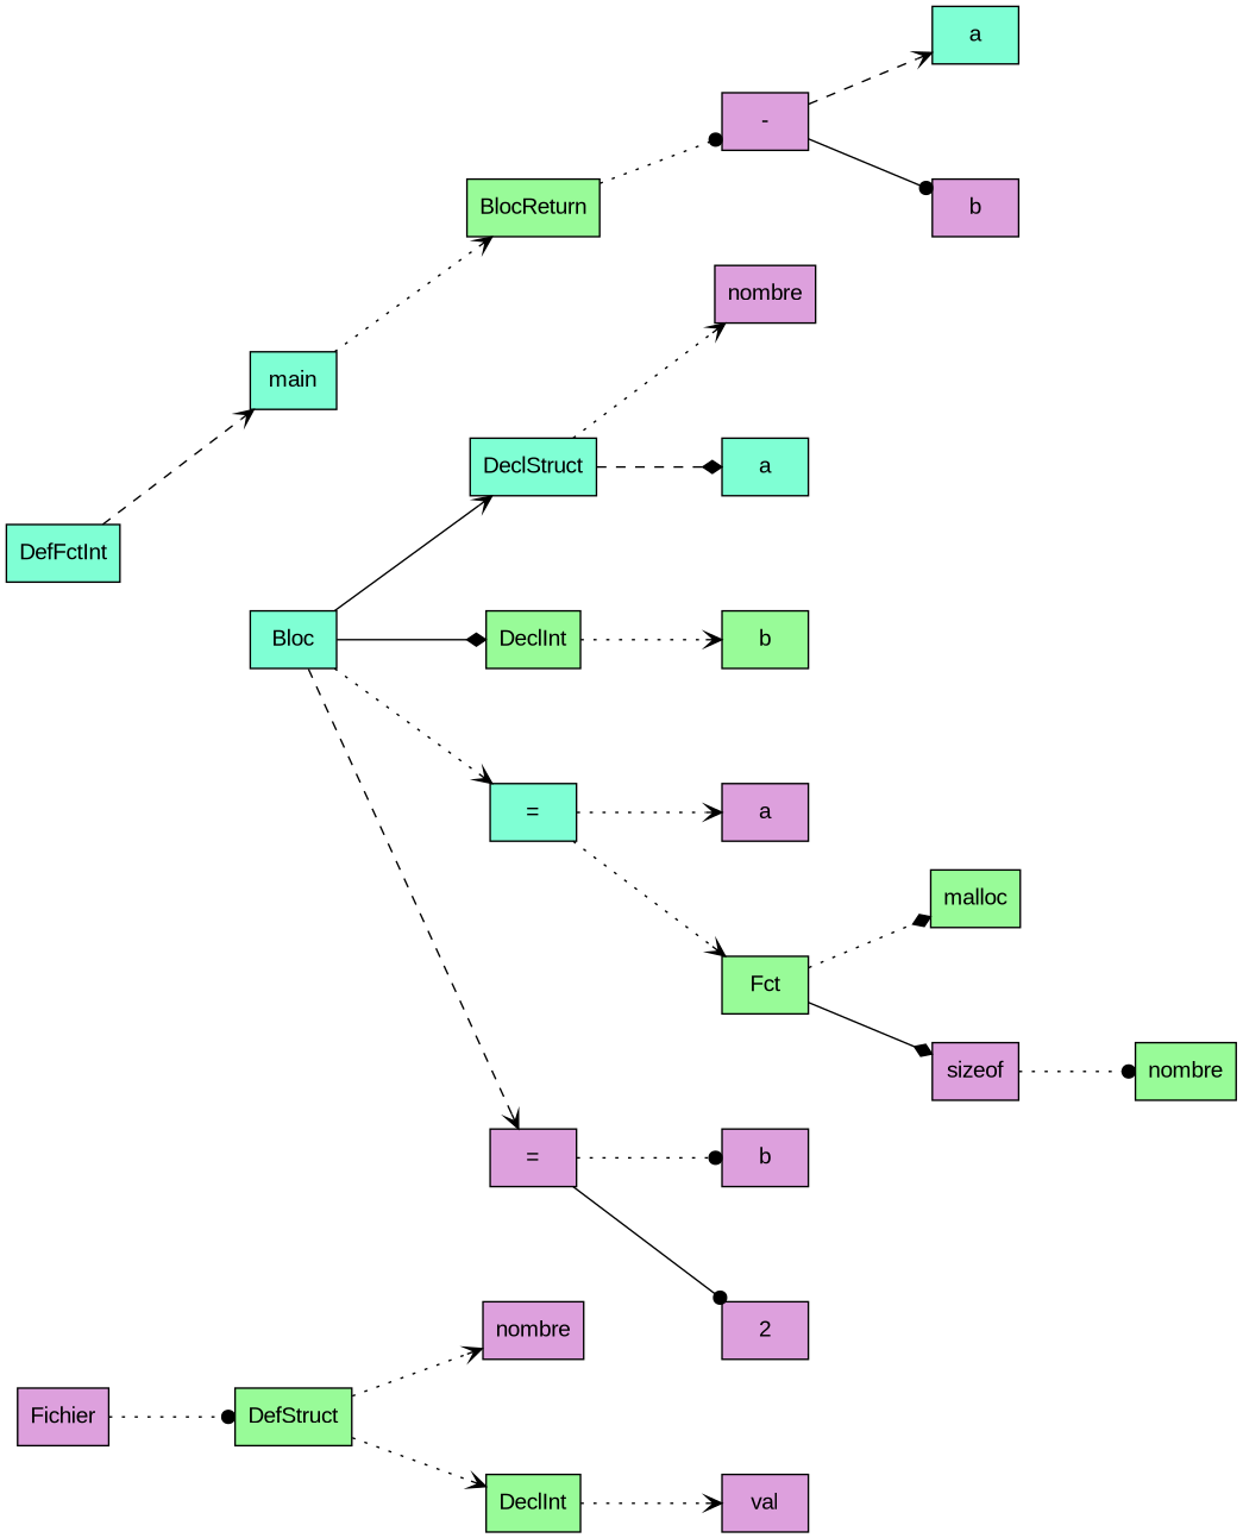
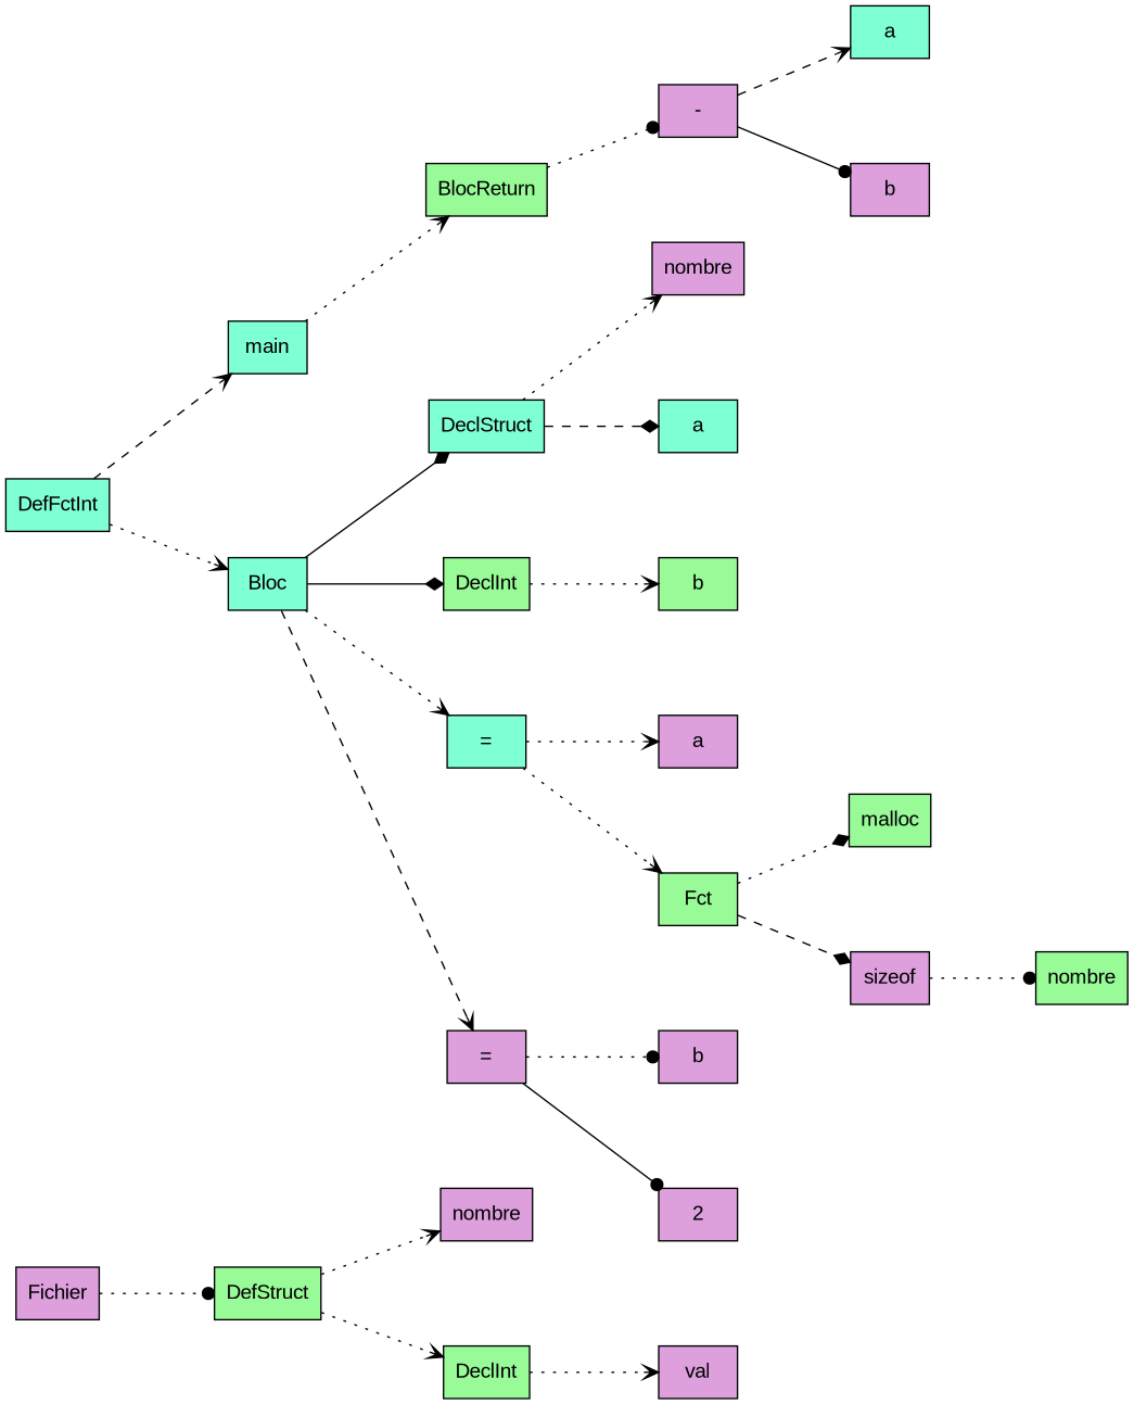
  digraph {
    fontname="Liberation Sans"
    nodesep=1
    rankdir=LR
    ranksep=1
    node [fillcolor=plum fontname="Liberation Sans" shape=box style=filled]
    edge [arrowhead=vee fontname="Liberation Sans" style=dotted]
    n1 [label=Fichier]
    n2 [fillcolor=palegreen label=DefStruct]
    n3 [label=nombre]
    n4 [fillcolor=palegreen label=DeclInt]
    n5 [fillcolor=aquamarine label=DefFctInt]
    n6 [fillcolor=aquamarine label=main]
    n7 [fillcolor=aquamarine label=Bloc]
    n8 [label=val]
    n9 [fillcolor=palegreen label=BlocReturn]
    n10 [fillcolor=aquamarine label=DeclStruct]
    n11 [fillcolor=palegreen label=DeclInt]
    n12 [fillcolor=aquamarine label="="]
    n13 [label="="]
    n14 [label=nombre]
    n15 [fillcolor=aquamarine label=a]
    n16 [fillcolor=palegreen label=b]
    n17 [label=a]
    n18 [fillcolor=palegreen label=Fct]
    n19 [label=b]
    n20 [label=2]
    n21 [label="-"]
    n22 [fillcolor=palegreen label=malloc]
    n23 [label=sizeof]
    n24 [fillcolor=palegreen label=nombre]
    n25 [fillcolor=aquamarine label=a]
    n26 [label=b]
    n1 -> n2 [arrowhead=dot]
    n2 -> n3
    n2 -> n4
    n4 -> n8
    n5 -> n6 [style=dashed]
+   n5 -> n7
    n6 -> n9
-   n7 -> n10 [style=solid]
+   n7 -> n10 [arrowhead=diamond style=solid]
    n7 -> n11 [arrowhead=diamond style=solid]
    n7 -> n12
    n7 -> n13 [style=dashed]
    n9 -> n21 [arrowhead=dot]
    n10 -> n14
    n10 -> n15 [arrowhead=diamond style=dashed]
    n11 -> n16
    n12 -> n17
    n12 -> n18
    n13 -> n19 [arrowhead=dot]
    n13 -> n20 [arrowhead=dot style=solid]
    n18 -> n22 [arrowhead=diamond]
-   n18 -> n23 [arrowhead=diamond style=solid]
+   n18 -> n23 [arrowhead=diamond style=dashed]
    n21 -> n25 [style=dashed]
    n21 -> n26 [arrowhead=dot style=solid]
    n23 -> n24 [arrowhead=dot]
  }
